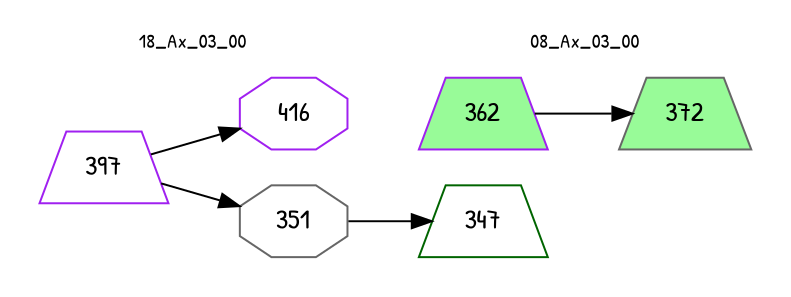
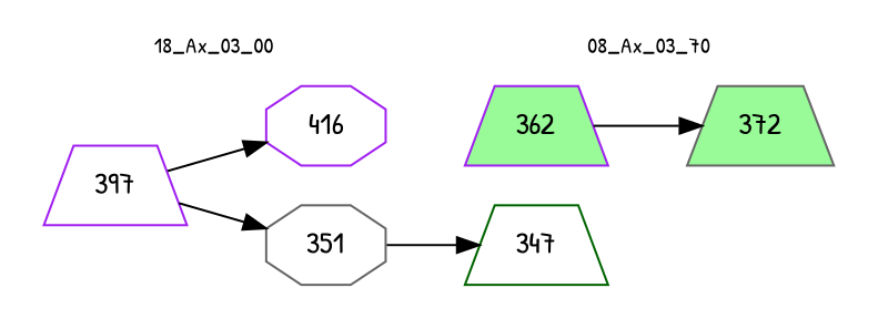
  digraph {
    fontname="Patrick Hand"
    rankdir=LR
    node [color=purple fillcolor=white fontname="Patrick Hand" shape=trapezium style=filled]
    edge [color=black fontname="Patrick Hand"]
    n1 [fillcolor=palegreen label=362]
    n2 [color=darkgreen label=347]
    n3 [color=gray40 fillcolor=palegreen label=372]
    n4 [label=397]
    n5 [color=gray40 label=351 shape=octagon]
    n6 [label=416 shape=octagon]
    subgraph cluster_1 {
      color=white
      fontsize=10
-     label="08_Ax_03_00"
+     label="08_Ax_03_70"
      n1
      n2
      n3
    }
    subgraph cluster_2 {
      color=white
      fontsize=10
      label="18_Ax_03_00"
      n4
      n5
      n6
    }
    n1 -> n3
    n4 -> n5
    n4 -> n6
    n5 -> n2
  }
